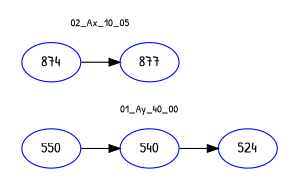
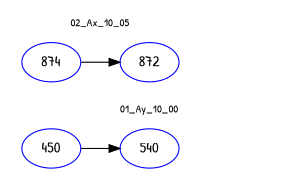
  digraph {
    fontname="Patrick Hand"
    rankdir=LR
    node [color=blue fontname="Patrick Hand"]
    edge [color=black fontname="Patrick Hand"]
    n1 [label=540]
-   n2 [label=524]
-   n3 [label=550]
+   n3 [label=450]
    n4 [label=874]
-   n5 [label=877]
+   n5 [label=872]
    subgraph cluster_1 {
      color=white
      fontsize=10
-     label="01_Ay_40_00"
+     label="01_Ay_10_00"
      n1
-     n2
      n3
    }
    subgraph cluster_2 {
      color=white
      fontsize=10
      label="02_Ax_10_05"
      n4
      n5
    }
-   n1 -> n2
    n3 -> n1
    n4 -> n5
  }
